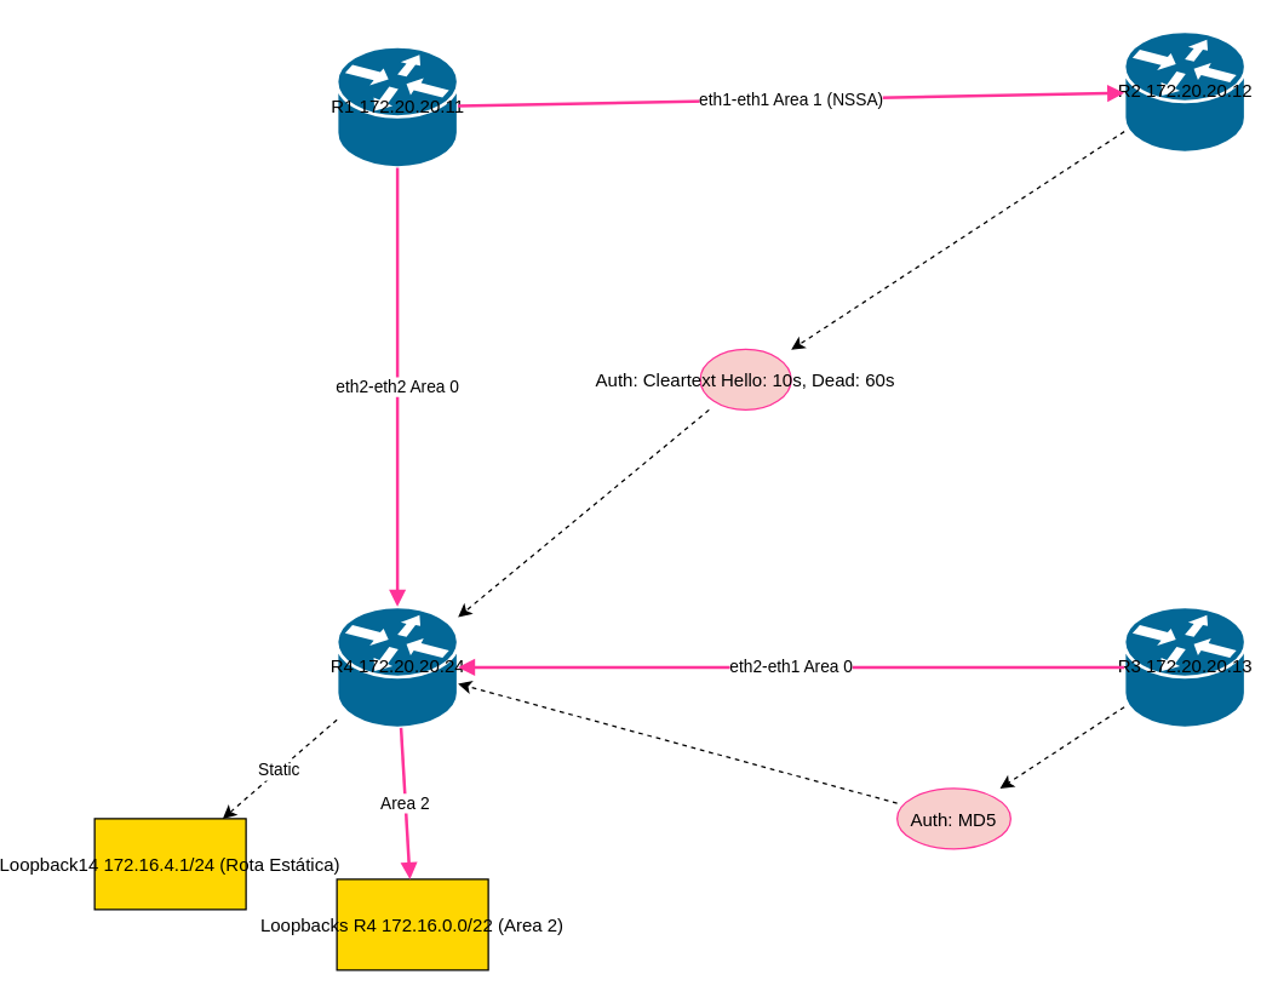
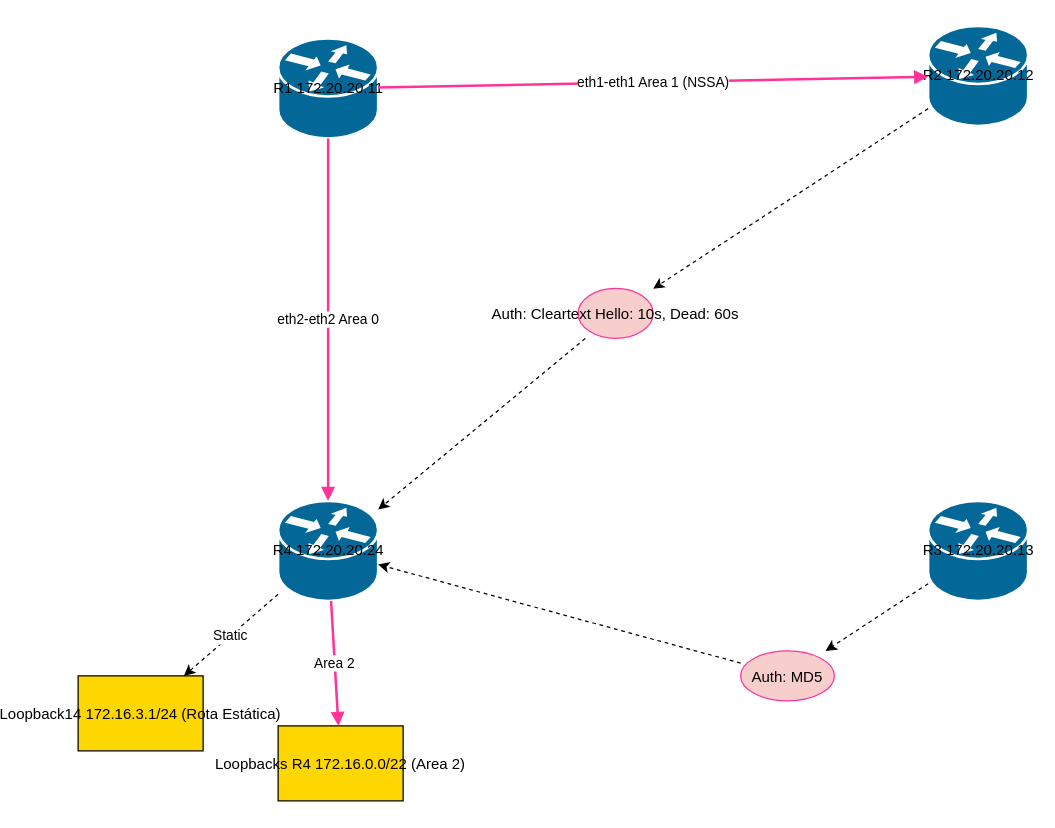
  <mxCell id="0" />
  <mxCell id="1" parent="0" />
  <mxCell id="2" value="R1 172.20.20.11" style="shape=mxgraph.cisco.routers.router;html=1;fillColor=#036897;strokeColor=#ffffff;strokeWidth=2;" parent="1" vertex="1"><mxGeometry x="180" y="30" width="80" height="80" as="geometry" /></mxCell>
  <mxCell id="3" value="R2 172.20.20.12" style="shape=mxgraph.cisco.routers.router;html=1;fillColor=#036897;strokeColor=#ffffff;strokeWidth=2;" parent="1" vertex="1"><mxGeometry x="700" y="20" width="80" height="80" as="geometry" /></mxCell>
  <mxCell id="4" value="R3 172.20.20.13" style="shape=mxgraph.cisco.routers.router;html=1;fillColor=#036897;strokeColor=#ffffff;strokeWidth=2;" parent="1" vertex="1"><mxGeometry x="700" y="400" width="80" height="80" as="geometry" /></mxCell>
  <mxCell id="5" value="R4 172.20.20.24" style="shape=mxgraph.cisco.routers.router;html=1;fillColor=#036897;strokeColor=#ffffff;strokeWidth=2;" parent="1" vertex="1"><mxGeometry x="180" y="400" width="80" height="80" as="geometry" /></mxCell>
  <mxCell id="6" value="eth1-eth1 Area 1 (NSSA)" style="endArrow=block;html=1;strokeWidth=2;strokeColor=#FF3399;dashed=0;" parent="1" source="2" target="3" edge="1"><mxGeometry relative="1" as="geometry" /></mxCell>
- <mxCell id="7" value="eth2-eth1 Area 0" style="endArrow=block;html=1;strokeWidth=2;strokeColor=#FF3399;dashed=0;" parent="1" source="4" target="5" edge="1"><mxGeometry relative="1" as="geometry" /></mxCell>
  <mxCell id="8" value="eth2-eth2 Area 0" style="endArrow=block;html=1;strokeWidth=2;strokeColor=#FF3399;dashed=0;" parent="1" source="2" target="5" edge="1"><mxGeometry relative="1" as="geometry" /></mxCell>
  <mxCell id="9" value="Auth: Cleartext Hello: 10s, Dead: 60s" style="shape=ellipse;fillColor=#f8cecc;strokeColor=#FF3399;" parent="1" vertex="1"><mxGeometry x="420" y="230" width="60" height="40" as="geometry" /></mxCell>
  <mxCell id="10" value="" style="dashed=1;strokeColor=#000000;" parent="1" source="3" target="9" edge="1"><mxGeometry relative="1" as="geometry" /></mxCell>
  <mxCell id="11" value="" style="dashed=1;strokeColor=#000000;" parent="1" source="9" target="5" edge="1"><mxGeometry relative="1" as="geometry" /></mxCell>
  <mxCell id="12" value="Auth: MD5" style="shape=ellipse;fillColor=#f8cecc;strokeColor=#FF3399;" parent="1" vertex="1"><mxGeometry x="550" y="520" width="75" height="40" as="geometry" /></mxCell>
  <mxCell id="13" value="" style="dashed=1;strokeColor=#000000;" parent="1" source="4" target="12" edge="1"><mxGeometry relative="1" as="geometry" /></mxCell>
  <mxCell id="14" value="" style="dashed=1;strokeColor=#000000;" parent="1" source="12" target="5" edge="1"><mxGeometry relative="1" as="geometry" /></mxCell>
  <mxCell id="15" value="Loopbacks R4 172.16.0.0/22 (Area 2)" style="shape=rectangle;fillColor=#FFD700;strokeColor=#000000;" parent="1" vertex="1"><mxGeometry x="180" y="580" width="100" height="60" as="geometry" /></mxCell>
  <mxCell id="16" value="Area 2" style="endArrow=block;html=1;strokeWidth=2;strokeColor=#FF3399;dashed=0;" parent="1" source="5" target="15" edge="1"><mxGeometry relative="1" as="geometry" /></mxCell>
- <mxCell id="17" value="Loopback14 172.16.4.1/24 (Rota Estática)" style="shape=rectangle;fillColor=#FFD700;strokeColor=#000000;" parent="1" vertex="1"><mxGeometry x="20" y="540" width="100" height="60" as="geometry" /></mxCell>
+ <mxCell id="17" value="Loopback14 172.16.3.1/24 (Rota Estática)" style="shape=rectangle;fillColor=#FFD700;strokeColor=#000000;" parent="1" vertex="1"><mxGeometry x="20" y="540" width="100" height="60" as="geometry" /></mxCell>
  <mxCell id="18" value="Static" style="dashed=1;strokeColor=#000000;" parent="1" source="5" target="17" edge="1"><mxGeometry relative="1" as="geometry" /></mxCell>
